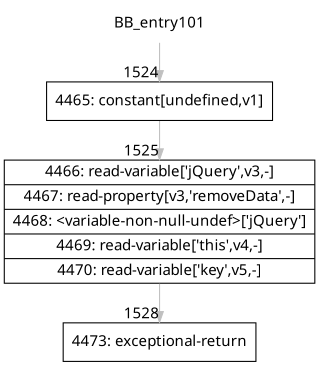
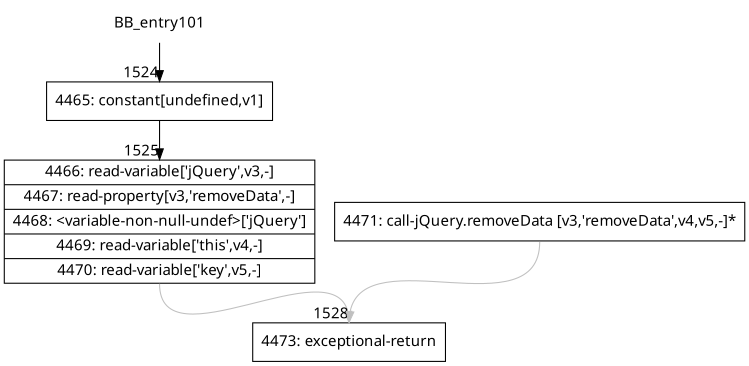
  digraph {
    fontname="Noto Sans"
    rankdir=TD
    node [fontname="Noto Sans" shape=record]
    edge [fontname="Noto Sans" headport=n tailport=s]
    n1 [label=BB_entry101 shape=none]
    n2 [label="{4465: constant[undefined,v1]}"]
    n3 [label="{4466: read-variable['jQuery',v3,-]|4467: read-property[v3,'removeData',-]|4468: \<variable-non-null-undef\>['jQuery']|4469: read-variable['this',v4,-]|4470: read-variable['key',v5,-]}"]
    n4 [label="{4473: exceptional-return}"]
-   n1 -> n2 [headlabel="    1524" color=gray]
-   n2 -> n3 [headlabel="      1525" color=gray]
+   n5 [label="{4471: call-jQuery.removeData [v3,'removeData',v4,v5,-]*}"]
+   n1 -> n2 [headlabel="    1524"]
+   n2 -> n3 [headlabel="      1525"]
    n3 -> n4 [color=gray headlabel="      1528"]
+   n5 -> n4 [color=gray]
  }
